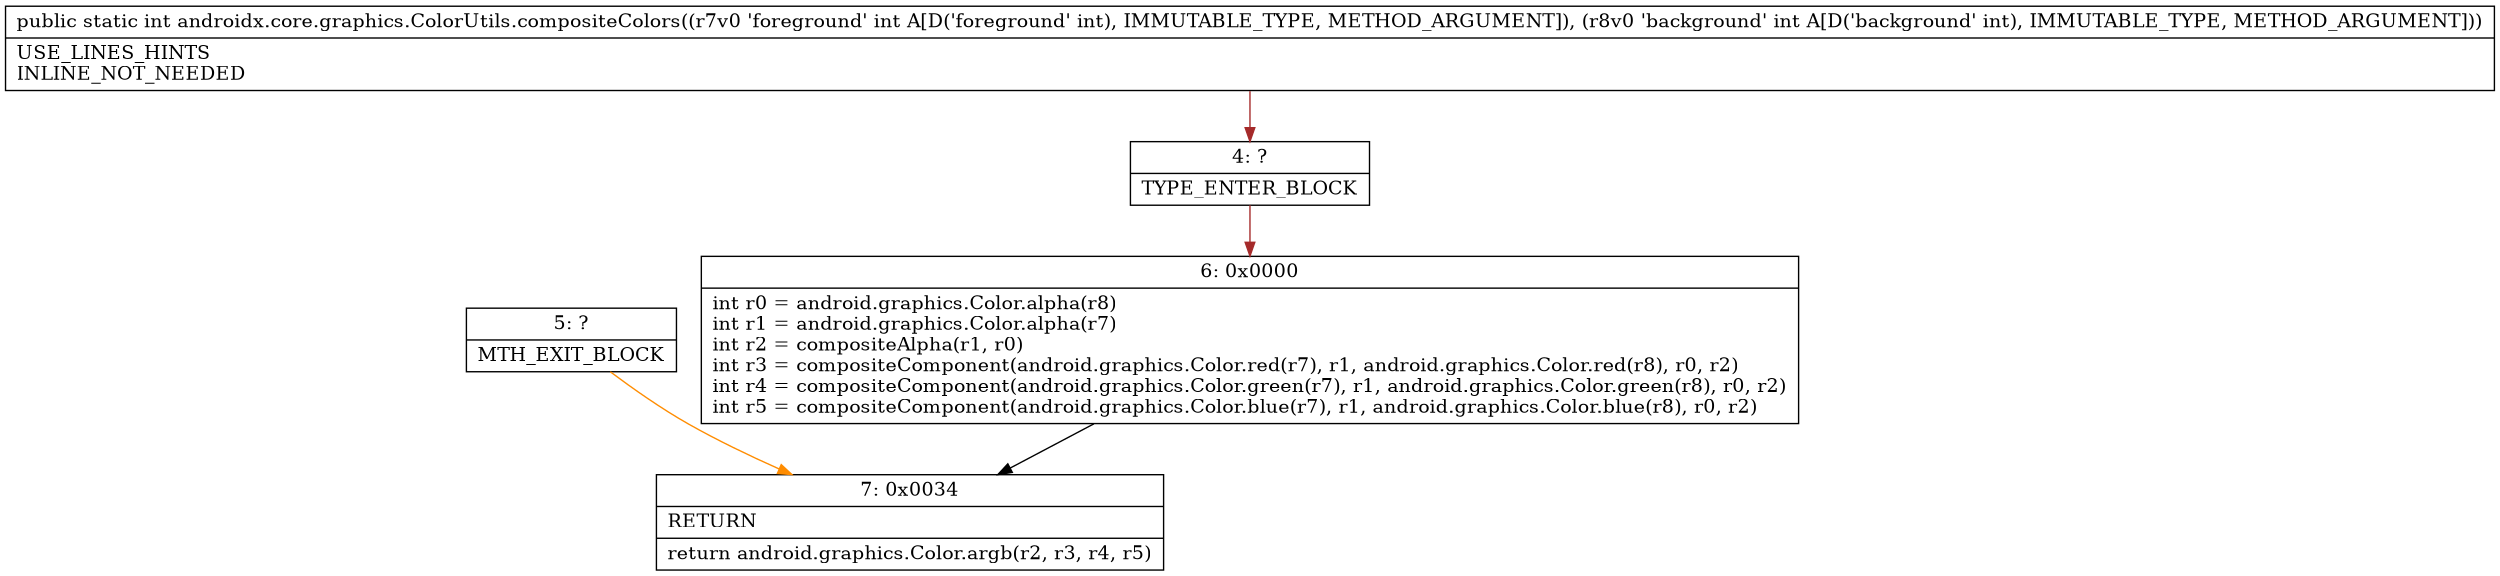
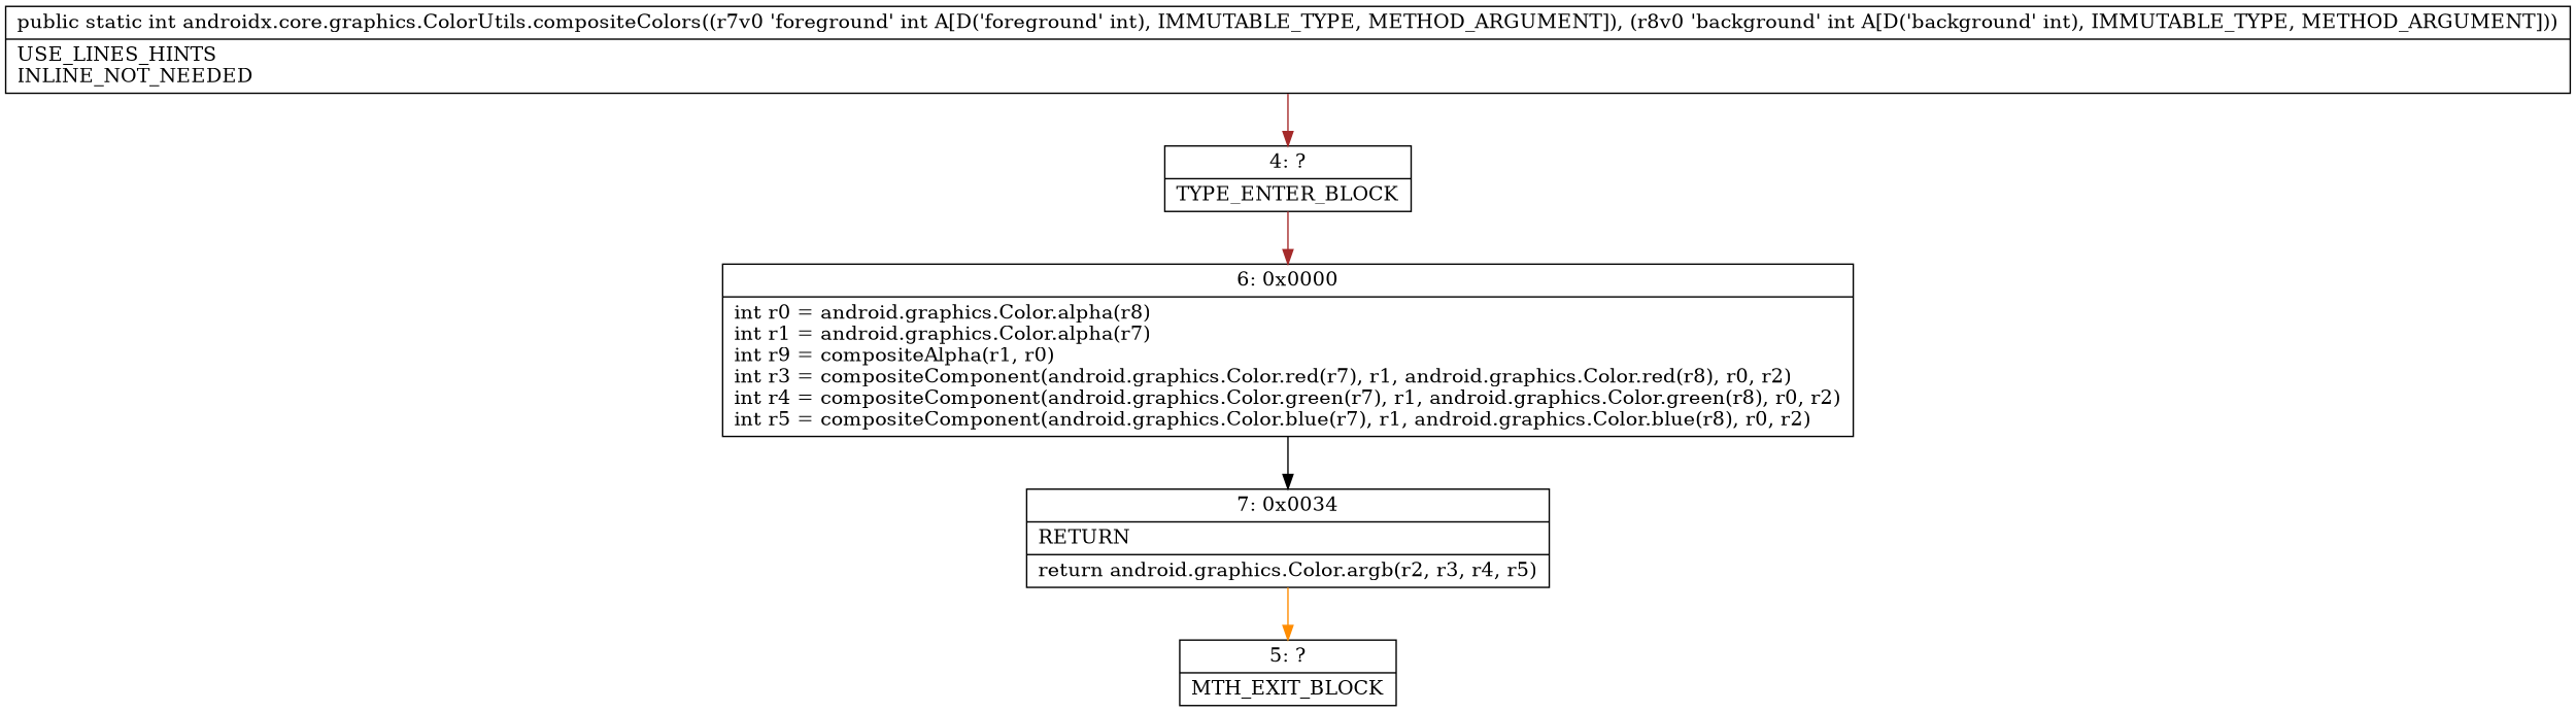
  digraph {
    node [shape=record]
    edge [color=brown]
    n1 [label="{4\:\ ?|TYPE_ENTER_BLOCK\l}"]
-   n2 [label="{6\:\ 0x0000|int r0 = android.graphics.Color.alpha(r8)\lint r1 = android.graphics.Color.alpha(r7)\lint r2 = compositeAlpha(r1, r0)\lint r3 = compositeComponent(android.graphics.Color.red(r7), r1, android.graphics.Color.red(r8), r0, r2)\lint r4 = compositeComponent(android.graphics.Color.green(r7), r1, android.graphics.Color.green(r8), r0, r2)\lint r5 = compositeComponent(android.graphics.Color.blue(r7), r1, android.graphics.Color.blue(r8), r0, r2)\l}"]
+   n2 [label="{6\:\ 0x0000|int r0 = android.graphics.Color.alpha(r8)\lint r1 = android.graphics.Color.alpha(r7)\lint r9 = compositeAlpha(r1, r0)\lint r3 = compositeComponent(android.graphics.Color.red(r7), r1, android.graphics.Color.red(r8), r0, r2)\lint r4 = compositeComponent(android.graphics.Color.green(r7), r1, android.graphics.Color.green(r8), r0, r2)\lint r5 = compositeComponent(android.graphics.Color.blue(r7), r1, android.graphics.Color.blue(r8), r0, r2)\l}"]
    n3 [label="{7\:\ 0x0034|RETURN\l|return android.graphics.Color.argb(r2, r3, r4, r5)\l}"]
    n4 [label="{5\:\ ?|MTH_EXIT_BLOCK\l}"]
    n5 [label="{public static int androidx.core.graphics.ColorUtils.compositeColors((r7v0 'foreground' int A[D('foreground' int), IMMUTABLE_TYPE, METHOD_ARGUMENT]), (r8v0 'background' int A[D('background' int), IMMUTABLE_TYPE, METHOD_ARGUMENT]))  | USE_LINES_HINTS\lINLINE_NOT_NEEDED\l}"]
    n1 -> n2
    n2 -> n3 [color=black]
-   n4 -> n3 [color=darkorange]
+   n3 -> n4 [color=darkorange]
    n5 -> n1
  }
